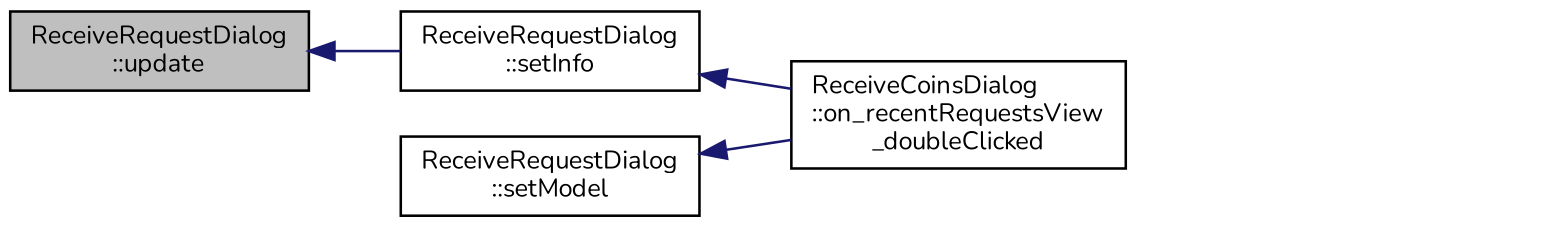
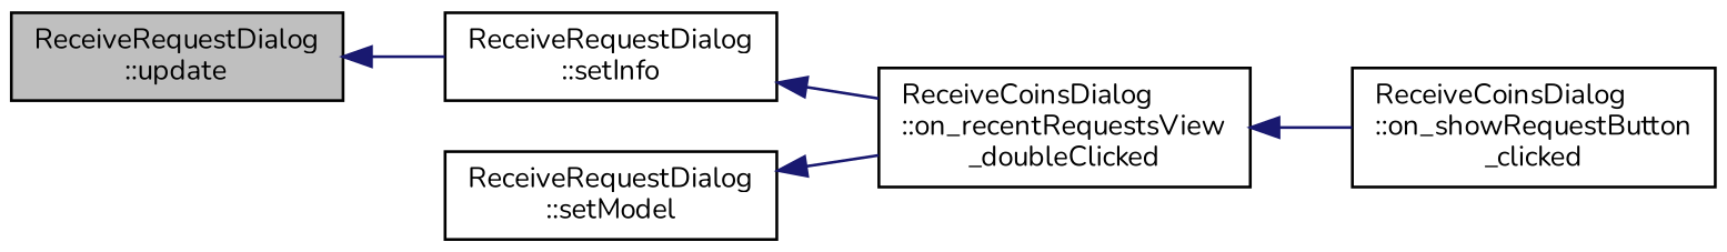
  digraph {
    fontname=Nunito
    rankdir=LR
    node [color=black fillcolor=white fontname=Nunito fontsize=10 shape=record style=filled]
    edge [color=midnightblue dir=back fontname=Nunito fontsize=10 labelfontname=Helvetica labelfontsize=10 style=solid]
    n1 [fillcolor=grey75 fontcolor=black height=0.2 label="ReceiveRequestDialog\l::update" width=0.4]
    n2 [height=0.2 label="ReceiveRequestDialog\l::setInfo" width=0.4]
    n3 [height=0.2 label="ReceiveRequestDialog\l::setModel" width=0.4]
    n4 [height=0.2 label="ReceiveCoinsDialog\l::on_recentRequestsView\l_doubleClicked" width=0.4]
+   n5 [height=0.2 label="ReceiveCoinsDialog\l::on_showRequestButton\l_clicked" width=0.4]
    n1 -> n2
    n2 -> n4
    n3 -> n4
+   n4 -> n5
  }
